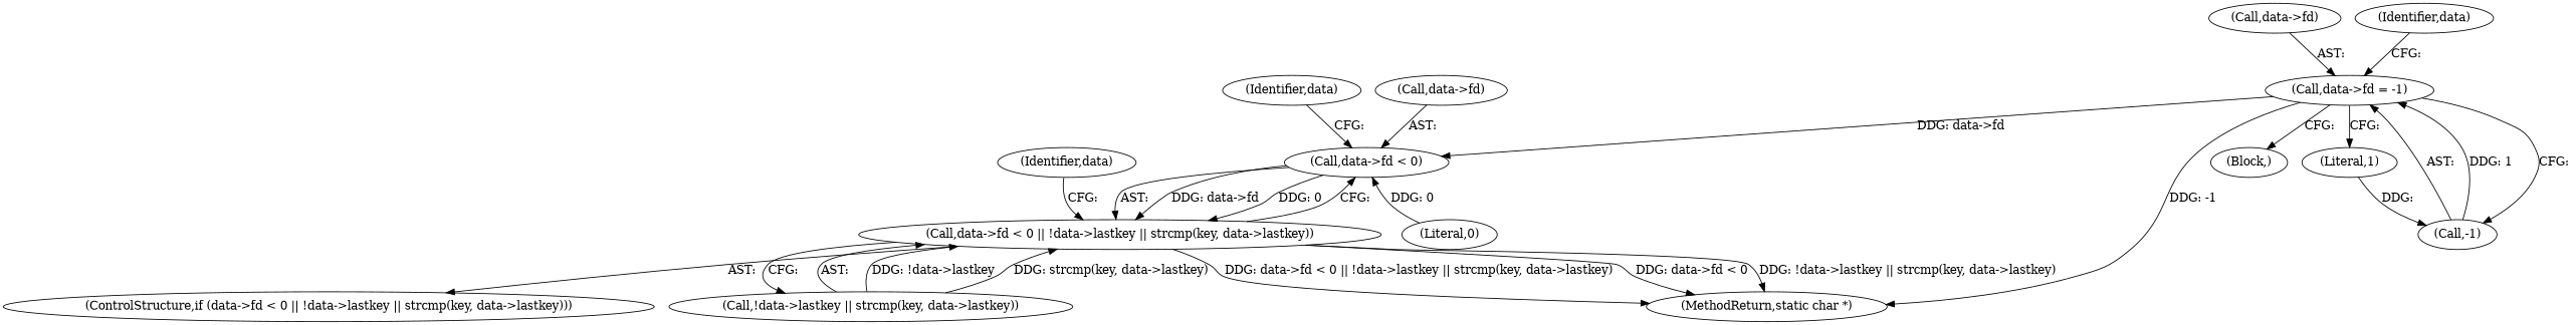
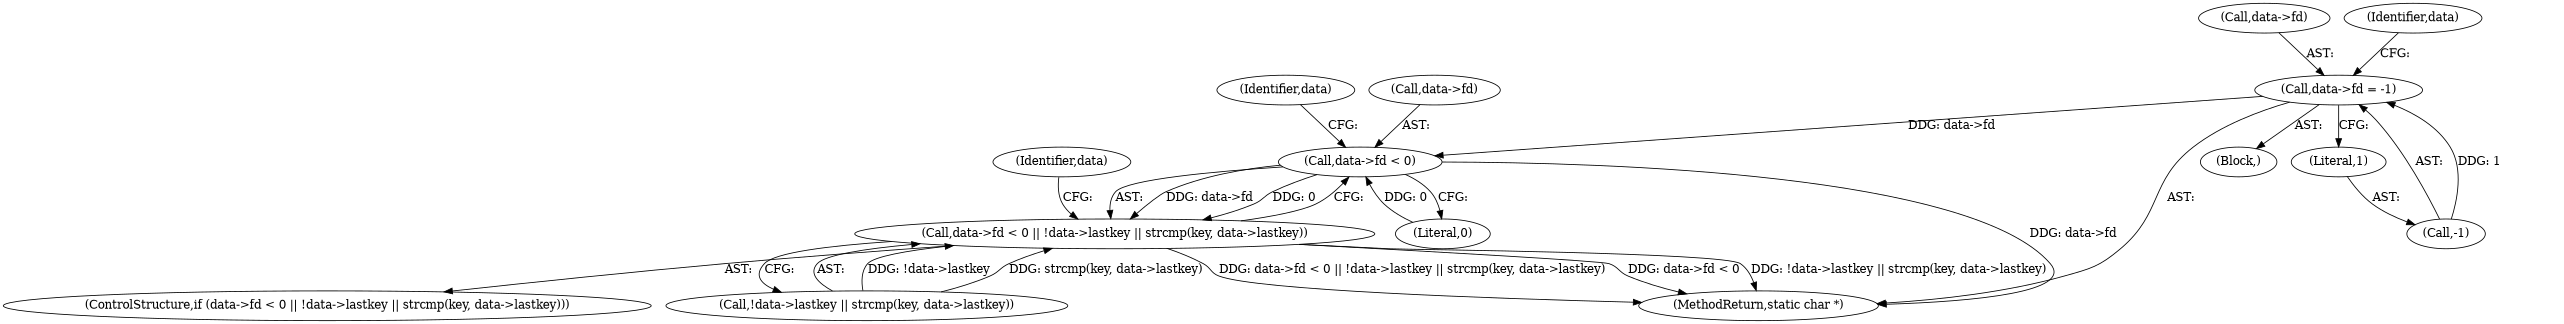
  digraph {
    n1 [label="(Call,data->fd = -1)"]
    n2 [label="(Call,-1)"]
    n3 [label="(Call,data->fd < 0)"]
    n4 [label="(MethodReturn,static char *)"]
    n5 [label="(Block,)"]
    n6 [label="(Literal,1)"]
    n7 [label="(Call,data->fd < 0 || !data->lastkey || strcmp(key, data->lastkey))"]
    n8 [label="(Literal,0)"]
    n9 [label="(ControlStructure,if (data->fd < 0 || !data->lastkey || strcmp(key, data->lastkey)))"]
    n10 [label="(Call,!data->lastkey || strcmp(key, data->lastkey))"]
    n11 [label="(Identifier,data)"]
    n12 [label="(Call,data->fd)"]
    n13 [label="(Identifier,data)"]
    n14 [label="(Call,data->fd)"]
    n15 [label="(Identifier,data)"]
-   n1 -> n2 [label="CFG: "]
    n1 -> n3 [label="DDG: data->fd"]
-   n1 -> n4 [label="DDG: -1"]
-   n1 -> n5 [label="CFG: "]
+   n1 -> n4 [label="AST: "]
+   n1 -> n5 [label="AST: "]
    n1 -> n6 [label="CFG: "]
    n2 -> n1 [label="AST: "]
    n2 -> n1 [label="DDG: 1"]
+   n3 -> n4 [label="DDG: data->fd"]
    n3 -> n7 [label="AST: "]
    n3 -> n7 [label="DDG: data->fd"]
    n3 -> n7 [label="DDG: 0"]
-   n6 -> n2 [label="DDG: "]
+   n3 -> n8 [label="CFG: "]
+   n6 -> n2 [label="AST: "]
    n7 -> n3 [label="CFG: "]
    n7 -> n4 [label="DDG: data->fd < 0"]
    n7 -> n4 [label="DDG: !data->lastkey || strcmp(key, data->lastkey)"]
    n7 -> n4 [label="DDG: data->fd < 0 || !data->lastkey || strcmp(key, data->lastkey)"]
    n7 -> n9 [label="AST: "]
    n7 -> n10 [label="CFG: "]
    n8 -> n3 [label="DDG: 0"]
    n10 -> n7 [label="AST: "]
    n10 -> n7 [label="DDG: !data->lastkey"]
    n10 -> n7 [label="DDG: strcmp(key, data->lastkey)"]
    n11 -> n3 [label="CFG: "]
    n12 -> n3 [label="AST: "]
    n13 -> n7 [label="CFG: "]
    n14 -> n1 [label="AST: "]
    n15 -> n1 [label="CFG: "]
  }
